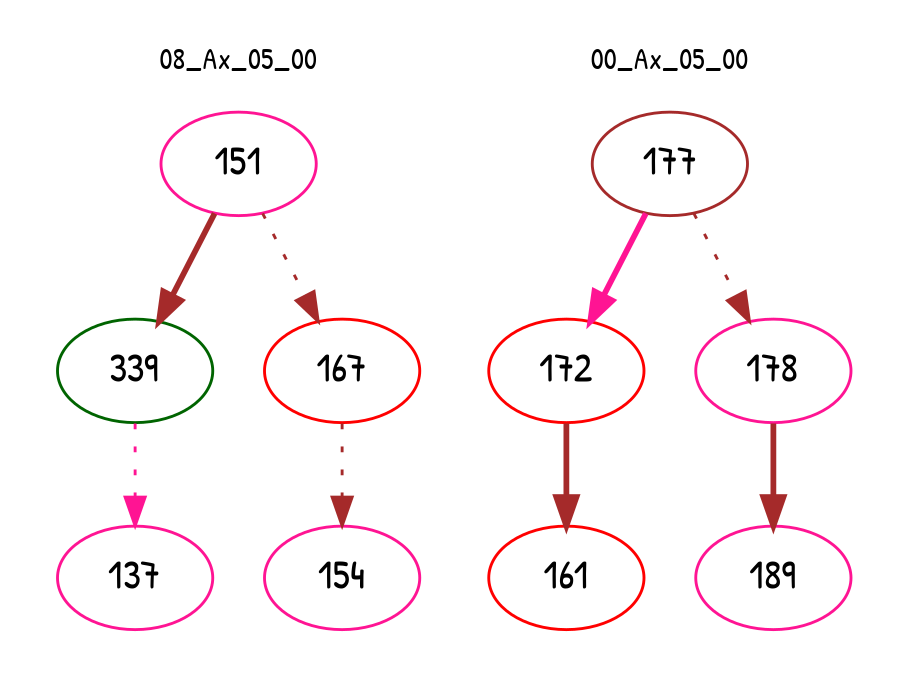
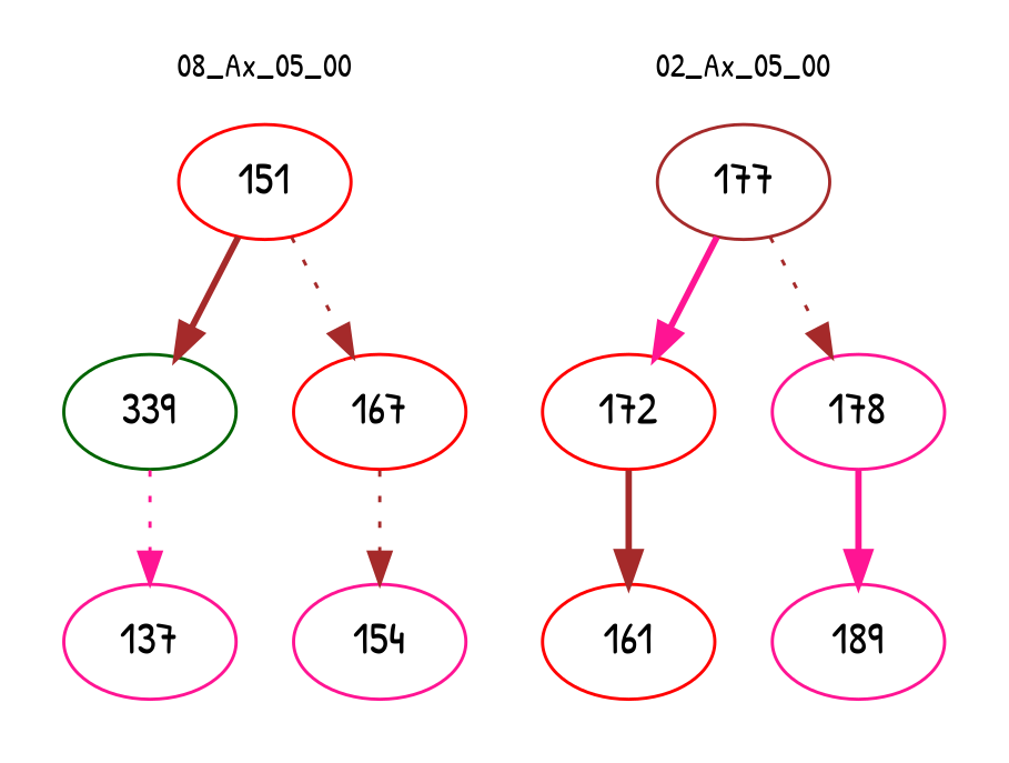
  digraph {
    fontname="Patrick Hand"
    node [color=deeppink fontname="Patrick Hand"]
    edge [color=brown fontname="Patrick Hand" style=bold]
-   n1 [label=151]
+   n1 [color=red label=151]
    n2 [color=darkgreen label=339]
    n3 [color=red label=167]
    n4 [label=137]
    n5 [label=154]
    n6 [color=brown label=177]
    n7 [color=red label=172]
    n8 [label=178]
    n9 [color=red label=161]
    n10 [label=189]
    subgraph cluster_1 {
      color=white
      fontsize=10
      label="08_Ax_05_00"
      n1
      n2
      n3
      n4
      n5
    }
    subgraph cluster_2 {
      color=white
      fontsize=10
-     label="00_Ax_05_00"
+     label="02_Ax_05_00"
      n6
      n7
      n8
      n9
      n10
    }
    n1 -> n2
    n1 -> n3 [style=dotted]
    n2 -> n4 [color=deeppink style=dotted]
    n3 -> n5 [style=dotted]
    n6 -> n7 [color=deeppink]
    n6 -> n8 [style=dotted]
    n7 -> n9
-   n8 -> n10
+   n8 -> n10 [color=deeppink]
  }
